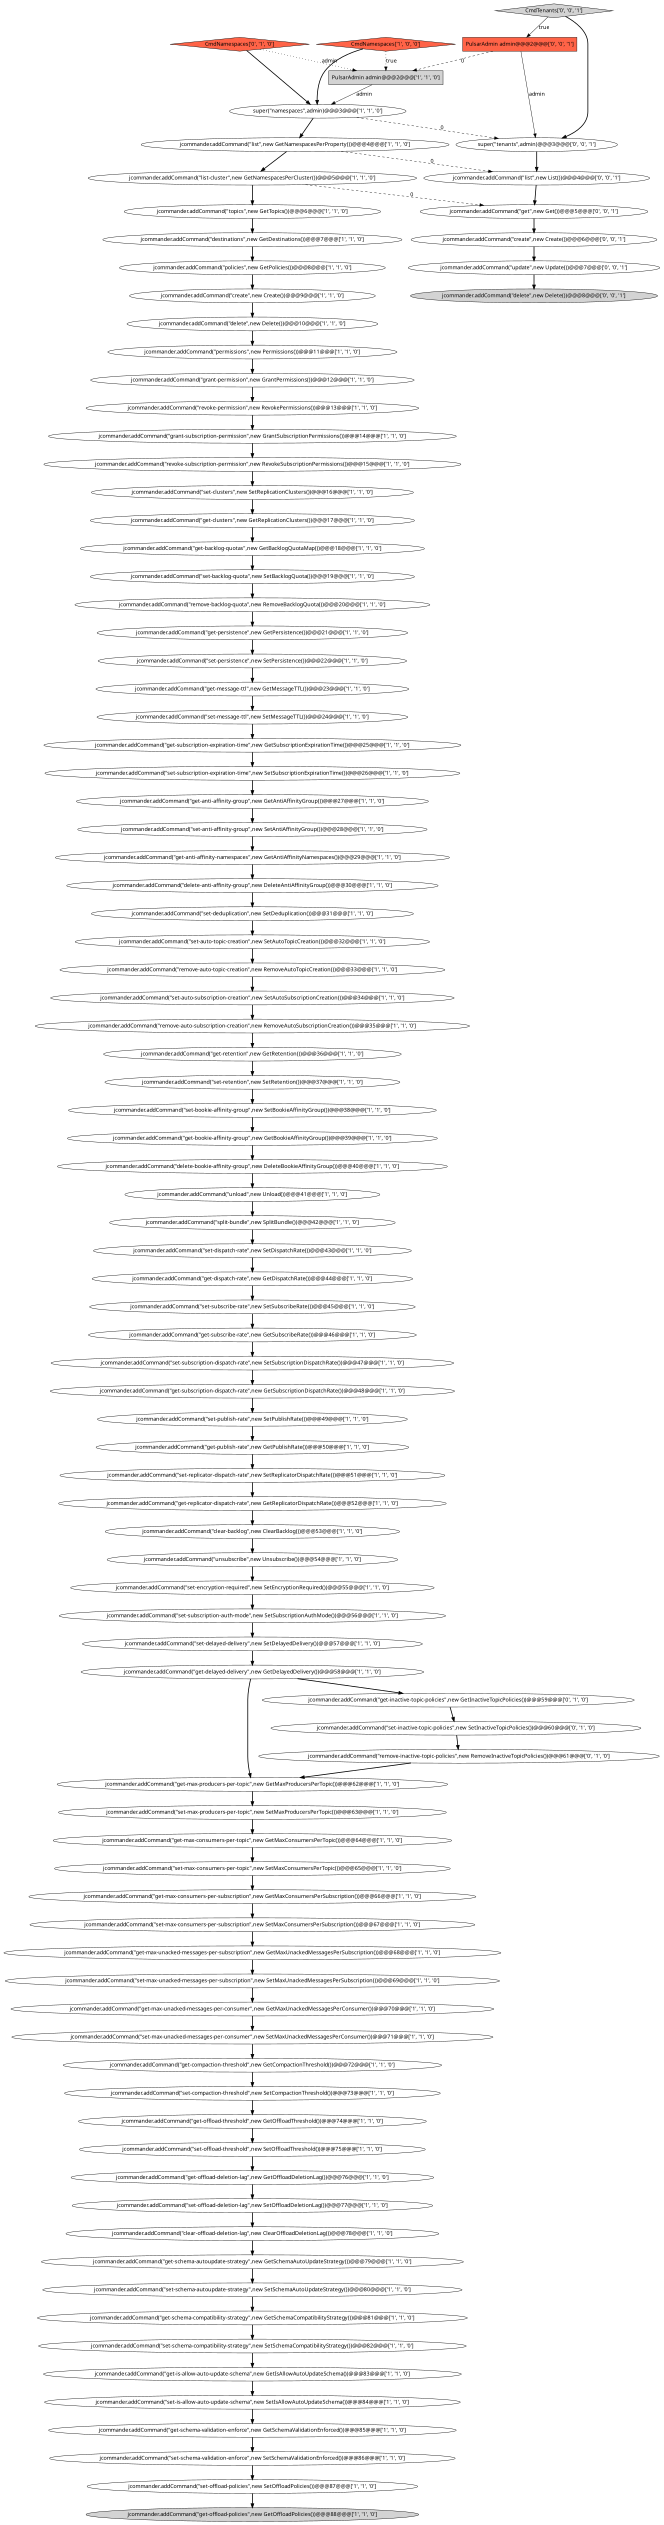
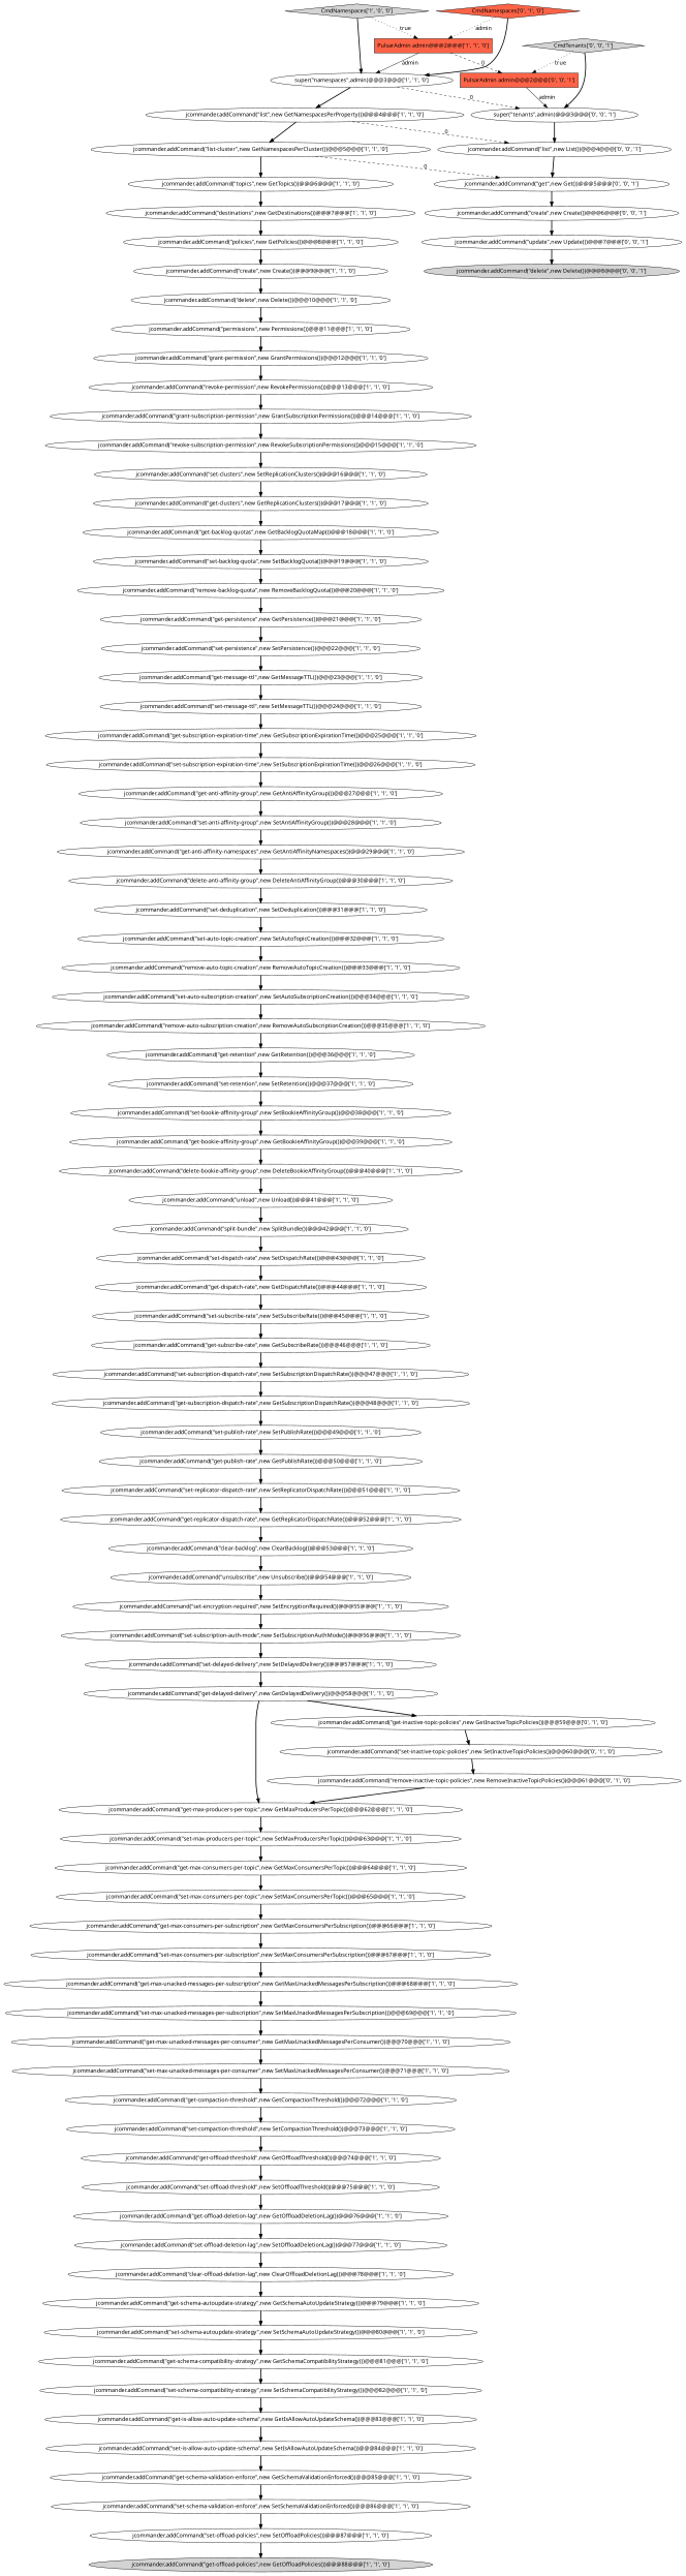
  digraph {
    fontname="Noto Sans"
    node [fillcolor=white fontname="Noto Sans" shape=ellipse style=filled]
    edge [fontname="Noto Sans" style=bold]
    n1 [label="jcommander.addCommand(\"set-delayed-delivery\",new SetDelayedDelivery())@@@57@@@['1', '1', '0']"]
    n2 [label="jcommander.addCommand(\"get-delayed-delivery\",new GetDelayedDelivery())@@@58@@@['1', '1', '0']"]
    n3 [label="jcommander.addCommand(\"get-max-producers-per-topic\",new GetMaxProducersPerTopic())@@@62@@@['1', '1', '0']"]
    n4 [label="jcommander.addCommand(\"get-inactive-topic-policies\",new GetInactiveTopicPolicies())@@@59@@@['0', '1', '0']"]
    n5 [fillcolor=tomato label="PulsarAdmin admin@@@2@@@['0', '0', '1']" shape=box]
    n6 [label="super(\"tenants\",admin)@@@3@@@['0', '0', '1']"]
    n7 [label="jcommander.addCommand(\"list\",new List())@@@4@@@['0', '0', '1']"]
-   n8 [fillcolor=lightgray label="PulsarAdmin admin@@@2@@@['1', '1', '0']" shape=box]
+   n8 [fillcolor=tomato label="PulsarAdmin admin@@@2@@@['1', '1', '0']" shape=box]
    n9 [label="super(\"namespaces\",admin)@@@3@@@['1', '1', '0']"]
    n10 [label="jcommander.addCommand(\"list\",new GetNamespacesPerProperty())@@@4@@@['1', '1', '0']"]
    n11 [label="jcommander.addCommand(\"get-offload-deletion-lag\",new GetOffloadDeletionLag())@@@76@@@['1', '1', '0']"]
    n12 [label="jcommander.addCommand(\"set-offload-deletion-lag\",new SetOffloadDeletionLag())@@@77@@@['1', '1', '0']"]
    n13 [label="jcommander.addCommand(\"clear-offload-deletion-lag\",new ClearOffloadDeletionLag())@@@78@@@['1', '1', '0']"]
    n14 [label="jcommander.addCommand(\"get-subscription-dispatch-rate\",new GetSubscriptionDispatchRate())@@@48@@@['1', '1', '0']"]
    n15 [label="jcommander.addCommand(\"set-publish-rate\",new SetPublishRate())@@@49@@@['1', '1', '0']"]
    n16 [label="jcommander.addCommand(\"get-publish-rate\",new GetPublishRate())@@@50@@@['1', '1', '0']"]
    n17 [label="jcommander.addCommand(\"get-bookie-affinity-group\",new GetBookieAffinityGroup())@@@39@@@['1', '1', '0']"]
    n18 [label="jcommander.addCommand(\"delete-bookie-affinity-group\",new DeleteBookieAffinityGroup())@@@40@@@['1', '1', '0']"]
    n19 [label="jcommander.addCommand(\"unload\",new Unload())@@@41@@@['1', '1', '0']"]
    n20 [label="jcommander.addCommand(\"unsubscribe\",new Unsubscribe())@@@54@@@['1', '1', '0']"]
    n21 [label="jcommander.addCommand(\"set-encryption-required\",new SetEncryptionRequired())@@@55@@@['1', '1', '0']"]
    n22 [label="jcommander.addCommand(\"set-subscription-auth-mode\",new SetSubscriptionAuthMode())@@@56@@@['1', '1', '0']"]
    n23 [fillcolor=lightgray label="jcommander.addCommand(\"get-offload-policies\",new GetOffloadPolicies())@@@88@@@['1', '1', '0']"]
    n24 [label="jcommander.addCommand(\"get-backlog-quotas\",new GetBacklogQuotaMap())@@@18@@@['1', '1', '0']"]
    n25 [label="jcommander.addCommand(\"set-backlog-quota\",new SetBacklogQuota())@@@19@@@['1', '1', '0']"]
    n26 [label="jcommander.addCommand(\"remove-backlog-quota\",new RemoveBacklogQuota())@@@20@@@['1', '1', '0']"]
    n27 [label="jcommander.addCommand(\"get-anti-affinity-namespaces\",new GetAntiAffinityNamespaces())@@@29@@@['1', '1', '0']"]
    n28 [label="jcommander.addCommand(\"delete-anti-affinity-group\",new DeleteAntiAffinityGroup())@@@30@@@['1', '1', '0']"]
    n29 [label="jcommander.addCommand(\"set-deduplication\",new SetDeduplication())@@@31@@@['1', '1', '0']"]
    n30 [label="jcommander.addCommand(\"get\",new Get())@@@5@@@['0', '0', '1']"]
    n31 [label="jcommander.addCommand(\"set-auto-topic-creation\",new SetAutoTopicCreation())@@@32@@@['1', '1', '0']"]
    n32 [label="jcommander.addCommand(\"set-max-producers-per-topic\",new SetMaxProducersPerTopic())@@@63@@@['1', '1', '0']"]
    n33 [label="jcommander.addCommand(\"get-max-consumers-per-topic\",new GetMaxConsumersPerTopic())@@@64@@@['1', '1', '0']"]
    n34 [label="jcommander.addCommand(\"set-max-consumers-per-topic\",new SetMaxConsumersPerTopic())@@@65@@@['1', '1', '0']"]
    n35 [label="jcommander.addCommand(\"remove-auto-subscription-creation\",new RemoveAutoSubscriptionCreation())@@@35@@@['1', '1', '0']"]
    n36 [label="jcommander.addCommand(\"get-retention\",new GetRetention())@@@36@@@['1', '1', '0']"]
    n37 [label="jcommander.addCommand(\"set-retention\",new SetRetention())@@@37@@@['1', '1', '0']"]
    n38 [label="jcommander.addCommand(\"set-bookie-affinity-group\",new SetBookieAffinityGroup())@@@38@@@['1', '1', '0']"]
    n39 [label="jcommander.addCommand(\"set-offload-policies\",new SetOffloadPolicies())@@@87@@@['1', '1', '0']"]
    n40 [label="jcommander.addCommand(\"create\",new Create())@@@6@@@['0', '0', '1']"]
    n41 [label="jcommander.addCommand(\"update\",new Update())@@@7@@@['0', '0', '1']"]
    n42 [label="jcommander.addCommand(\"get-max-consumers-per-subscription\",new GetMaxConsumersPerSubscription())@@@66@@@['1', '1', '0']"]
    n43 [label="jcommander.addCommand(\"set-max-consumers-per-subscription\",new SetMaxConsumersPerSubscription())@@@67@@@['1', '1', '0']"]
    n44 [label="jcommander.addCommand(\"get-max-unacked-messages-per-subscription\",new GetMaxUnackedMessagesPerSubscription())@@@68@@@['1', '1', '0']"]
    n45 [label="jcommander.addCommand(\"get-compaction-threshold\",new GetCompactionThreshold())@@@72@@@['1', '1', '0']"]
    n46 [label="jcommander.addCommand(\"set-compaction-threshold\",new SetCompactionThreshold())@@@73@@@['1', '1', '0']"]
    n47 [label="jcommander.addCommand(\"get-offload-threshold\",new GetOffloadThreshold())@@@74@@@['1', '1', '0']"]
    n48 [fillcolor=lightgray label="jcommander.addCommand(\"delete\",new Delete())@@@8@@@['0', '0', '1']"]
    n49 [label="jcommander.addCommand(\"get-message-ttl\",new GetMessageTTL())@@@23@@@['1', '1', '0']"]
    n50 [label="jcommander.addCommand(\"set-message-ttl\",new SetMessageTTL())@@@24@@@['1', '1', '0']"]
    n51 [label="jcommander.addCommand(\"get-subscription-expiration-time\",new GetSubscriptionExpirationTime())@@@25@@@['1', '1', '0']"]
    n52 [label="jcommander.addCommand(\"permissions\",new Permissions())@@@11@@@['1', '1', '0']"]
    n53 [label="jcommander.addCommand(\"grant-permission\",new GrantPermissions())@@@12@@@['1', '1', '0']"]
    n54 [label="jcommander.addCommand(\"revoke-permission\",new RevokePermissions())@@@13@@@['1', '1', '0']"]
    n55 [label="jcommander.addCommand(\"set-subscription-dispatch-rate\",new SetSubscriptionDispatchRate())@@@47@@@['1', '1', '0']"]
    n56 [label="jcommander.addCommand(\"create\",new Create())@@@9@@@['1', '1', '0']"]
    n57 [label="jcommander.addCommand(\"delete\",new Delete())@@@10@@@['1', '1', '0']"]
    n58 [label="jcommander.addCommand(\"set-auto-subscription-creation\",new SetAutoSubscriptionCreation())@@@34@@@['1', '1', '0']"]
    n59 [label="jcommander.addCommand(\"grant-subscription-permission\",new GrantSubscriptionPermissions())@@@14@@@['1', '1', '0']"]
    n60 [label="jcommander.addCommand(\"revoke-subscription-permission\",new RevokeSubscriptionPermissions())@@@15@@@['1', '1', '0']"]
    n61 [label="jcommander.addCommand(\"set-inactive-topic-policies\",new SetInactiveTopicPolicies())@@@60@@@['0', '1', '0']"]
    n62 [label="jcommander.addCommand(\"split-bundle\",new SplitBundle())@@@42@@@['1', '1', '0']"]
    n63 [label="jcommander.addCommand(\"topics\",new GetTopics())@@@6@@@['1', '1', '0']"]
    n64 [label="jcommander.addCommand(\"destinations\",new GetDestinations())@@@7@@@['1', '1', '0']"]
    n65 [label="jcommander.addCommand(\"policies\",new GetPolicies())@@@8@@@['1', '1', '0']"]
    n66 [label="jcommander.addCommand(\"set-anti-affinity-group\",new SetAntiAffinityGroup())@@@28@@@['1', '1', '0']"]
    n67 [fillcolor=lightgray label="CmdTenants['0', '0', '1']" shape=diamond]
-   n68 [fillcolor=tomato label="CmdNamespaces['1', '0', '0']" shape=diamond]
+   n68 [fillcolor=lightgray label="CmdNamespaces['1', '0', '0']" shape=diamond]
    n69 [label="jcommander.addCommand(\"set-dispatch-rate\",new SetDispatchRate())@@@43@@@['1', '1', '0']"]
    n70 [label="jcommander.addCommand(\"set-replicator-dispatch-rate\",new SetReplicatorDispatchRate())@@@51@@@['1', '1', '0']"]
    n71 [label="jcommander.addCommand(\"get-replicator-dispatch-rate\",new GetReplicatorDispatchRate())@@@52@@@['1', '1', '0']"]
    n72 [label="jcommander.addCommand(\"clear-backlog\",new ClearBacklog())@@@53@@@['1', '1', '0']"]
    n73 [label="jcommander.addCommand(\"set-offload-threshold\",new SetOffloadThreshold())@@@75@@@['1', '1', '0']"]
    n74 [label="jcommander.addCommand(\"set-schema-validation-enforce\",new SetSchemaValidationEnforced())@@@86@@@['1', '1', '0']"]
    n75 [label="jcommander.addCommand(\"set-schema-autoupdate-strategy\",new SetSchemaAutoUpdateStrategy())@@@80@@@['1', '1', '0']"]
    n76 [label="jcommander.addCommand(\"get-schema-compatibility-strategy\",new GetSchemaCompatibilityStrategy())@@@81@@@['1', '1', '0']"]
    n77 [label="jcommander.addCommand(\"set-schema-compatibility-strategy\",new SetSchemaCompatibilityStrategy())@@@82@@@['1', '1', '0']"]
    n78 [label="jcommander.addCommand(\"list-cluster\",new GetNamespacesPerCluster())@@@5@@@['1', '1', '0']"]
    n79 [label="jcommander.addCommand(\"set-clusters\",new SetReplicationClusters())@@@16@@@['1', '1', '0']"]
    n80 [label="jcommander.addCommand(\"get-clusters\",new GetReplicationClusters())@@@17@@@['1', '1', '0']"]
    n81 [label="jcommander.addCommand(\"set-subscription-expiration-time\",new SetSubscriptionExpirationTime())@@@26@@@['1', '1', '0']"]
    n82 [label="jcommander.addCommand(\"remove-inactive-topic-policies\",new RemoveInactiveTopicPolicies())@@@61@@@['0', '1', '0']"]
    n83 [label="jcommander.addCommand(\"set-is-allow-auto-update-schema\",new SetIsAllowAutoUpdateSchema())@@@84@@@['1', '1', '0']"]
    n84 [label="jcommander.addCommand(\"get-schema-validation-enforce\",new GetSchemaValidationEnforced())@@@85@@@['1', '1', '0']"]
    n85 [label="jcommander.addCommand(\"set-persistence\",new SetPersistence())@@@22@@@['1', '1', '0']"]
    n86 [label="jcommander.addCommand(\"get-dispatch-rate\",new GetDispatchRate())@@@44@@@['1', '1', '0']"]
    n87 [label="jcommander.addCommand(\"set-subscribe-rate\",new SetSubscribeRate())@@@45@@@['1', '1', '0']"]
    n88 [label="jcommander.addCommand(\"get-subscribe-rate\",new GetSubscribeRate())@@@46@@@['1', '1', '0']"]
    n89 [label="jcommander.addCommand(\"get-max-unacked-messages-per-consumer\",new GetMaxUnackedMessagesPerConsumer())@@@70@@@['1', '1', '0']"]
    n90 [label="jcommander.addCommand(\"set-max-unacked-messages-per-consumer\",new SetMaxUnackedMessagesPerConsumer())@@@71@@@['1', '1', '0']"]
    n91 [label="jcommander.addCommand(\"get-is-allow-auto-update-schema\",new GetIsAllowAutoUpdateSchema())@@@83@@@['1', '1', '0']"]
    n92 [label="jcommander.addCommand(\"get-persistence\",new GetPersistence())@@@21@@@['1', '1', '0']"]
    n93 [label="jcommander.addCommand(\"remove-auto-topic-creation\",new RemoveAutoTopicCreation())@@@33@@@['1', '1', '0']"]
    n94 [label="jcommander.addCommand(\"get-schema-autoupdate-strategy\",new GetSchemaAutoUpdateStrategy())@@@79@@@['1', '1', '0']"]
    n95 [label="jcommander.addCommand(\"get-anti-affinity-group\",new GetAntiAffinityGroup())@@@27@@@['1', '1', '0']"]
    n96 [label="jcommander.addCommand(\"set-max-unacked-messages-per-subscription\",new SetMaxUnackedMessagesPerSubscription())@@@69@@@['1', '1', '0']"]
    n97 [fillcolor=tomato label="CmdNamespaces['0', '1', '0']" shape=diamond]
    n1 -> n2
    n2 -> n3
    n2 -> n4
    n3 -> n32
    n4 -> n61
    n5 -> n6 [label=admin style=solid]
    n6 -> n7
    n7 -> n30
-   n5 -> n8 [label=0 style=dashed]
+   n8 -> n5 [label=0 style=dashed]
    n8 -> n9 [label=admin style=solid]
    n9 -> n6 [label=0 style=dashed]
    n9 -> n10
    n10 -> n7 [label=0 style=dashed]
    n10 -> n78
    n11 -> n12
    n12 -> n13
    n13 -> n94
    n14 -> n15
    n15 -> n16
    n16 -> n70
    n17 -> n18
    n18 -> n19
    n19 -> n62
    n20 -> n21
    n21 -> n22
    n22 -> n1
    n24 -> n25
    n25 -> n26
    n26 -> n92
    n27 -> n28
    n28 -> n29
    n29 -> n31
    n30 -> n40
    n31 -> n93
    n32 -> n33
    n33 -> n34
    n34 -> n42
    n35 -> n36
    n36 -> n37
    n37 -> n38
    n38 -> n17
    n39 -> n23
    n40 -> n41
    n41 -> n48
    n42 -> n43
    n43 -> n44
    n44 -> n96
    n45 -> n46
    n46 -> n47
    n47 -> n73
    n49 -> n50
    n50 -> n51
    n51 -> n81
    n52 -> n53
    n53 -> n54
    n54 -> n59
    n55 -> n14
    n56 -> n57
    n57 -> n52
    n58 -> n35
    n59 -> n60
    n60 -> n79
    n61 -> n82
    n62 -> n69
    n63 -> n64
    n64 -> n65
    n65 -> n56
    n66 -> n27
-   n67 -> n5 [label=true style=solid]
+   n67 -> n5 [label=true style=dotted]
    n67 -> n6
    n68 -> n8 [label=true style=dotted]
    n68 -> n9
    n69 -> n86
    n70 -> n71
    n71 -> n72
    n72 -> n20
    n73 -> n11
    n74 -> n39
    n75 -> n76
    n76 -> n77
    n77 -> n91
    n78 -> n30 [label=0 style=dashed]
    n78 -> n63
    n79 -> n80
    n80 -> n24
    n81 -> n95
    n82 -> n3
    n83 -> n84
    n84 -> n74
    n85 -> n49
    n86 -> n87
    n87 -> n88
    n88 -> n55
    n89 -> n90
    n90 -> n45
    n91 -> n83
    n92 -> n85
    n93 -> n58
    n94 -> n75
    n95 -> n66
    n96 -> n89
    n97 -> n8 [label=admin style=dotted]
    n97 -> n9
  }
